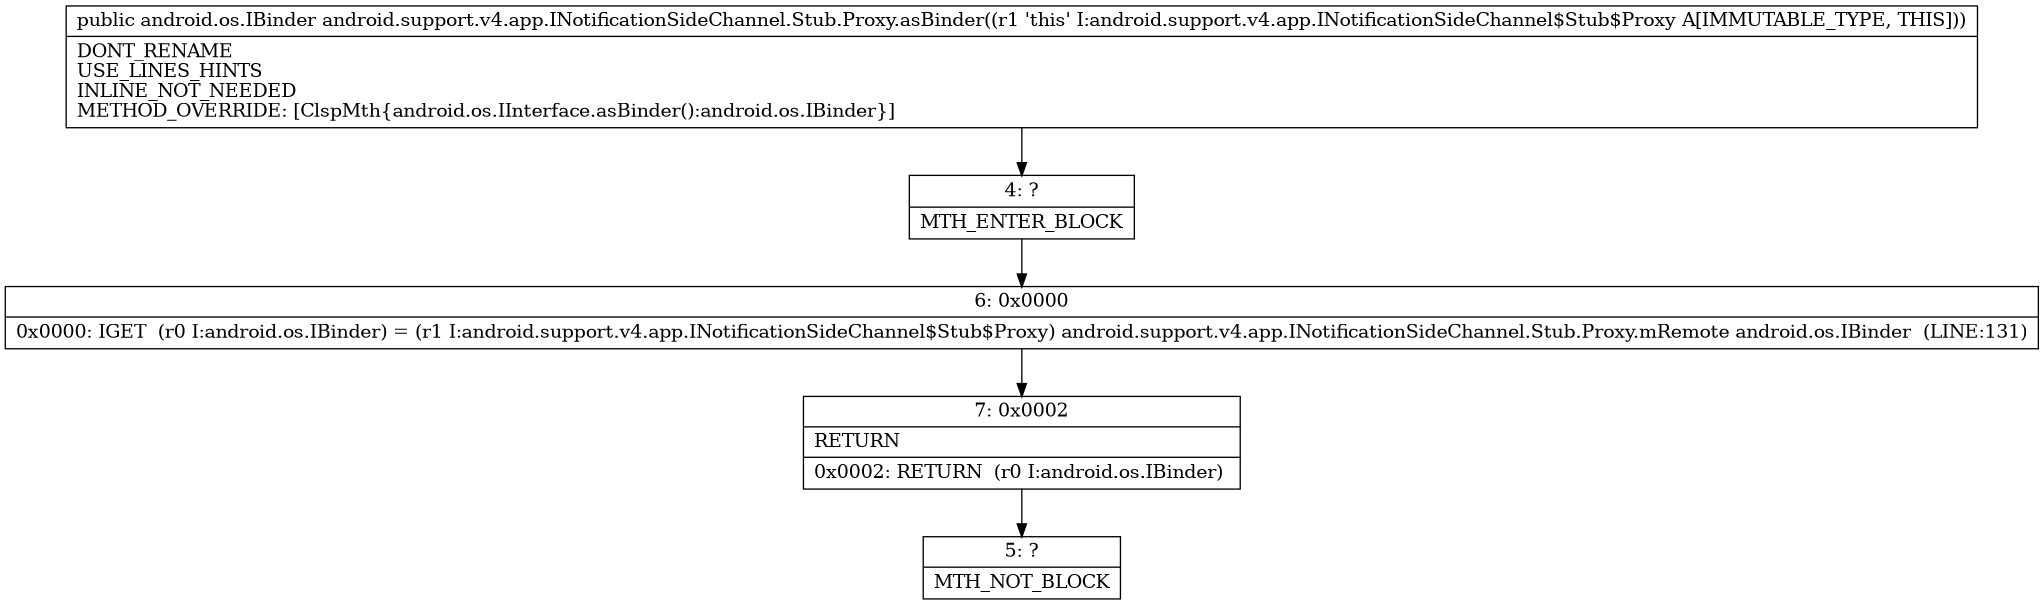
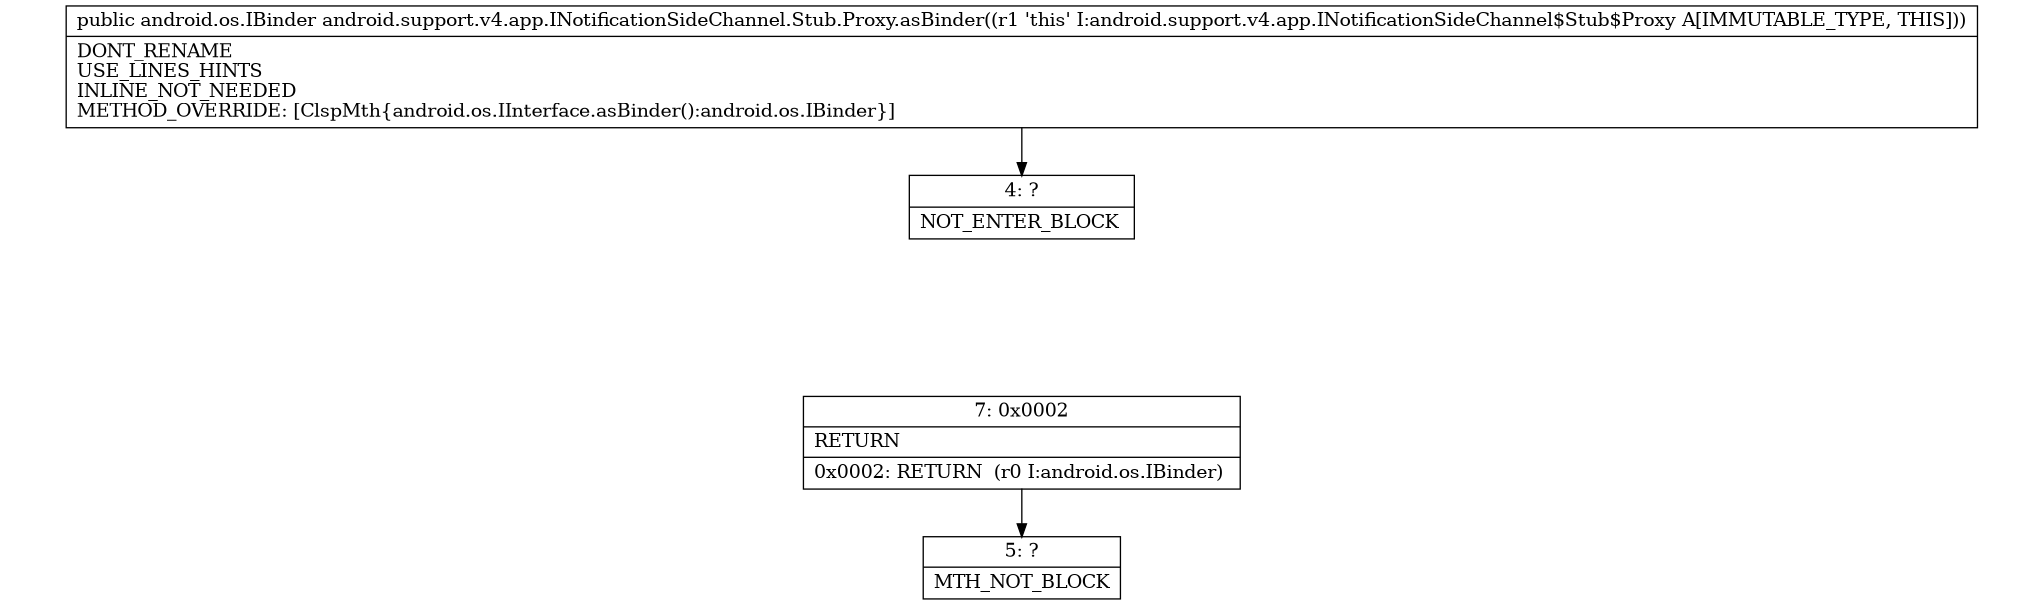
  digraph {
    node [shape=record]
-   n1 [label="{4\:\ ?|MTH_ENTER_BLOCK\l}"]
-   n2 [label="{6\:\ 0x0000|0x0000: IGET  (r0 I:android.os.IBinder) = (r1 I:android.support.v4.app.INotificationSideChannel$Stub$Proxy) android.support.v4.app.INotificationSideChannel.Stub.Proxy.mRemote android.os.IBinder  (LINE:131)\l}"]
+   n1 [label="{4\:\ ?|NOT_ENTER_BLOCK\l}"]
    n3 [label="{7\:\ 0x0002|RETURN\l|0x0002: RETURN  (r0 I:android.os.IBinder) \l}"]
    n4 [label="{5\:\ ?|MTH_NOT_BLOCK\l}"]
    n5 [label="{public android.os.IBinder android.support.v4.app.INotificationSideChannel.Stub.Proxy.asBinder((r1 'this' I:android.support.v4.app.INotificationSideChannel$Stub$Proxy A[IMMUTABLE_TYPE, THIS]))  | DONT_RENAME\lUSE_LINES_HINTS\lINLINE_NOT_NEEDED\lMETHOD_OVERRIDE: [ClspMth\{android.os.IInterface.asBinder():android.os.IBinder\}]\l}"]
-   n1 -> n2
-   n2 -> n3
    n3 -> n4
    n5 -> n1
  }
